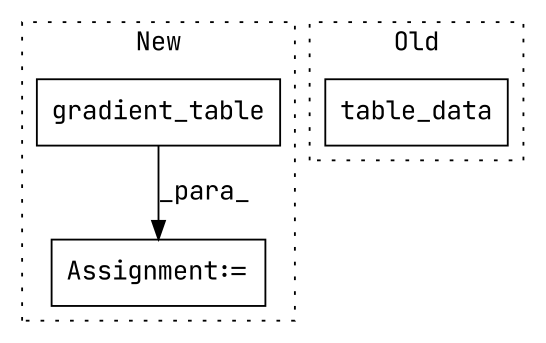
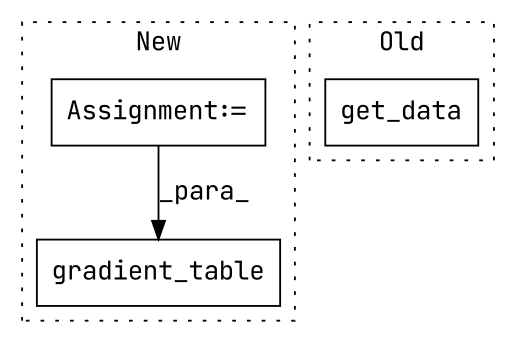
  digraph {
    fontname="JetBrains Mono"
    node [a=32 shape=box fontname="JetBrains Mono"]
    n1 [l="15,1" label=gradient_table s="1667,1693"]
    n2 [a=7 l=1 label="Assignment:=" s=1666]
-   n3 [l=10 label=table_data s=1239]
+   n3 [l=10 label=get_data s=1239]
    subgraph cluster_1 {
      label=New
      style=dotted
      n1
      n2
    }
    subgraph cluster_2 {
      label=Old
      style=dotted
      n3
    }
-   n1 -> n2 [label=_para_ fontname="JetBrains Mono"]
+   n2 -> n1 [label=_para_ fontname="JetBrains Mono"]
  }
